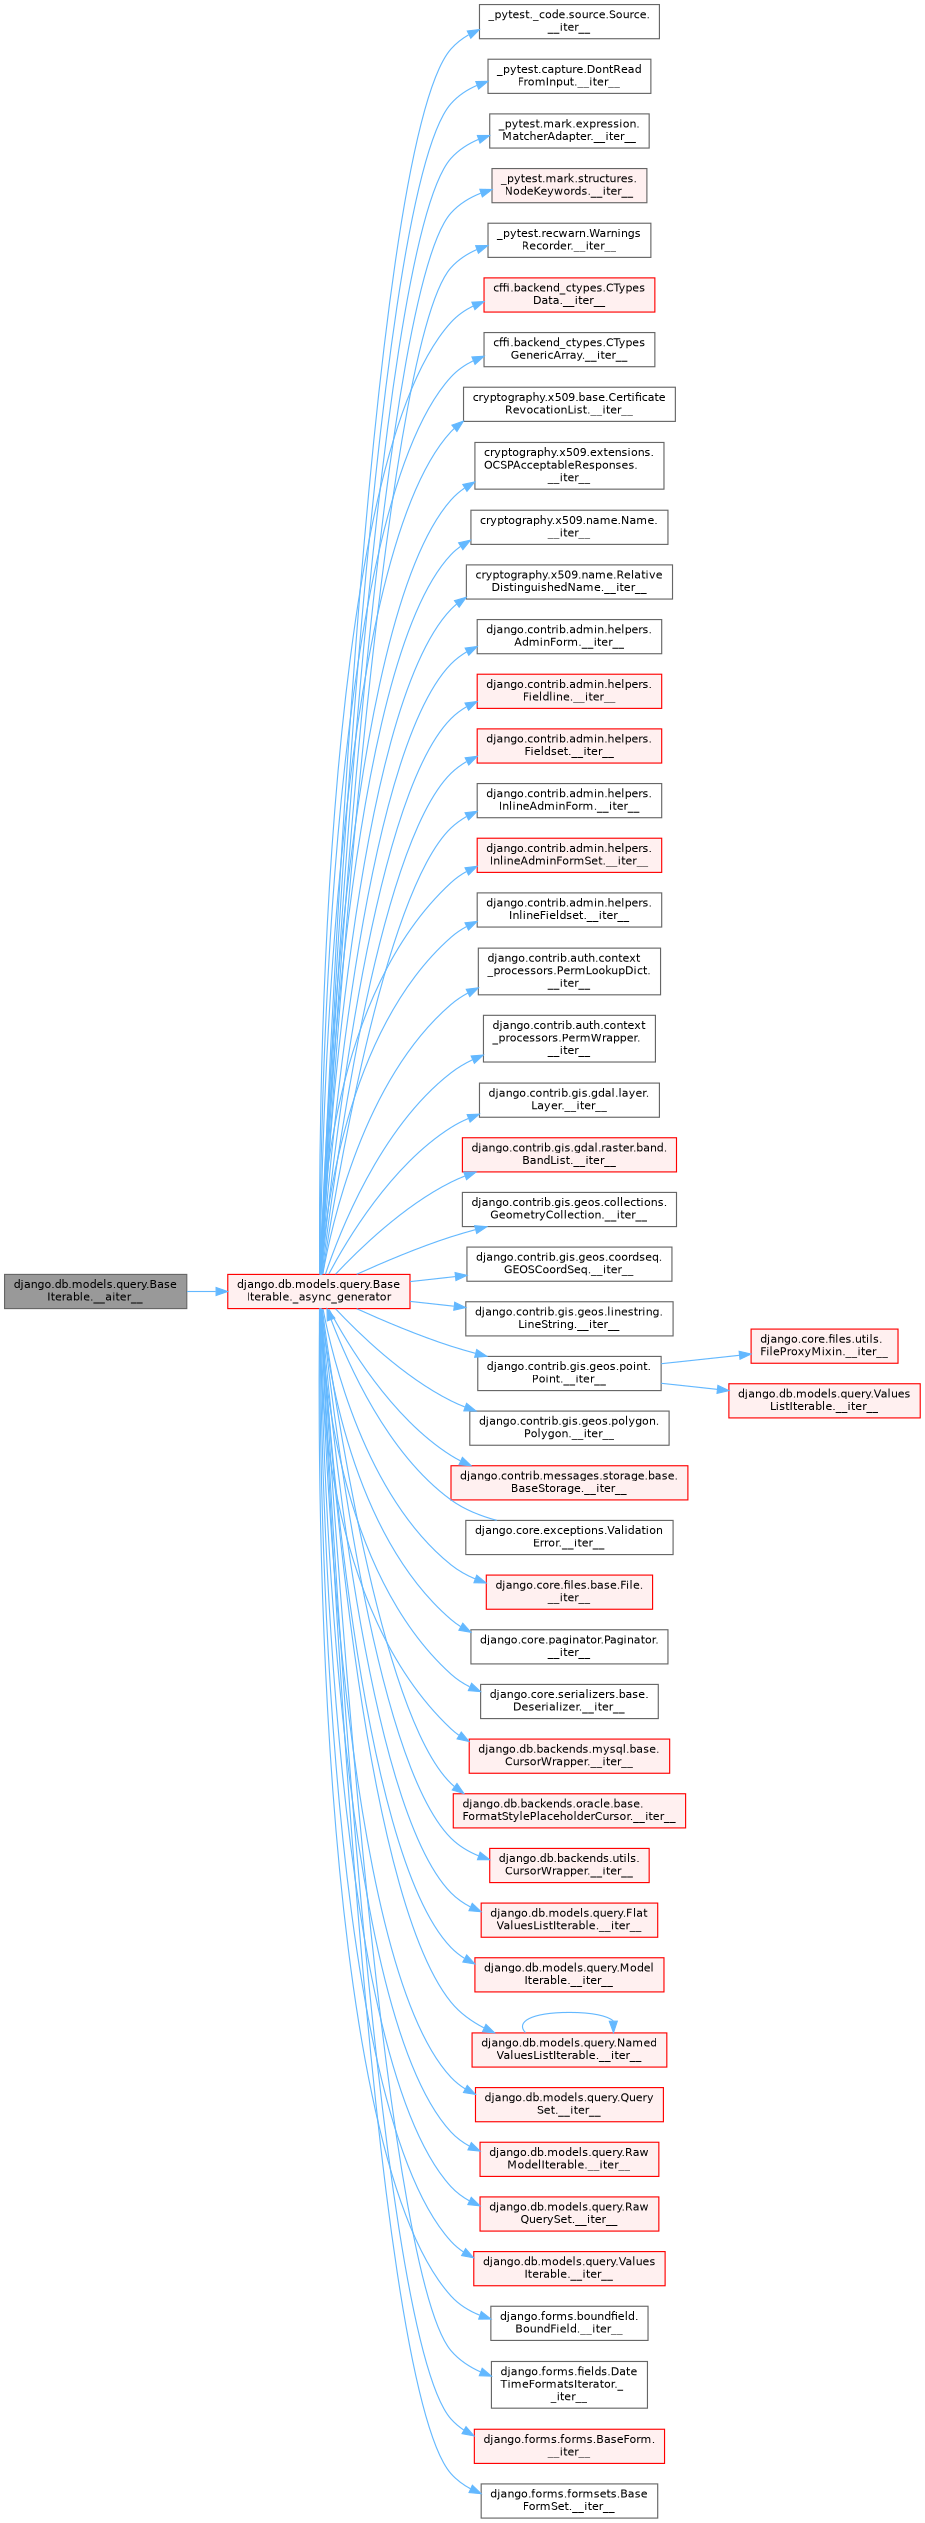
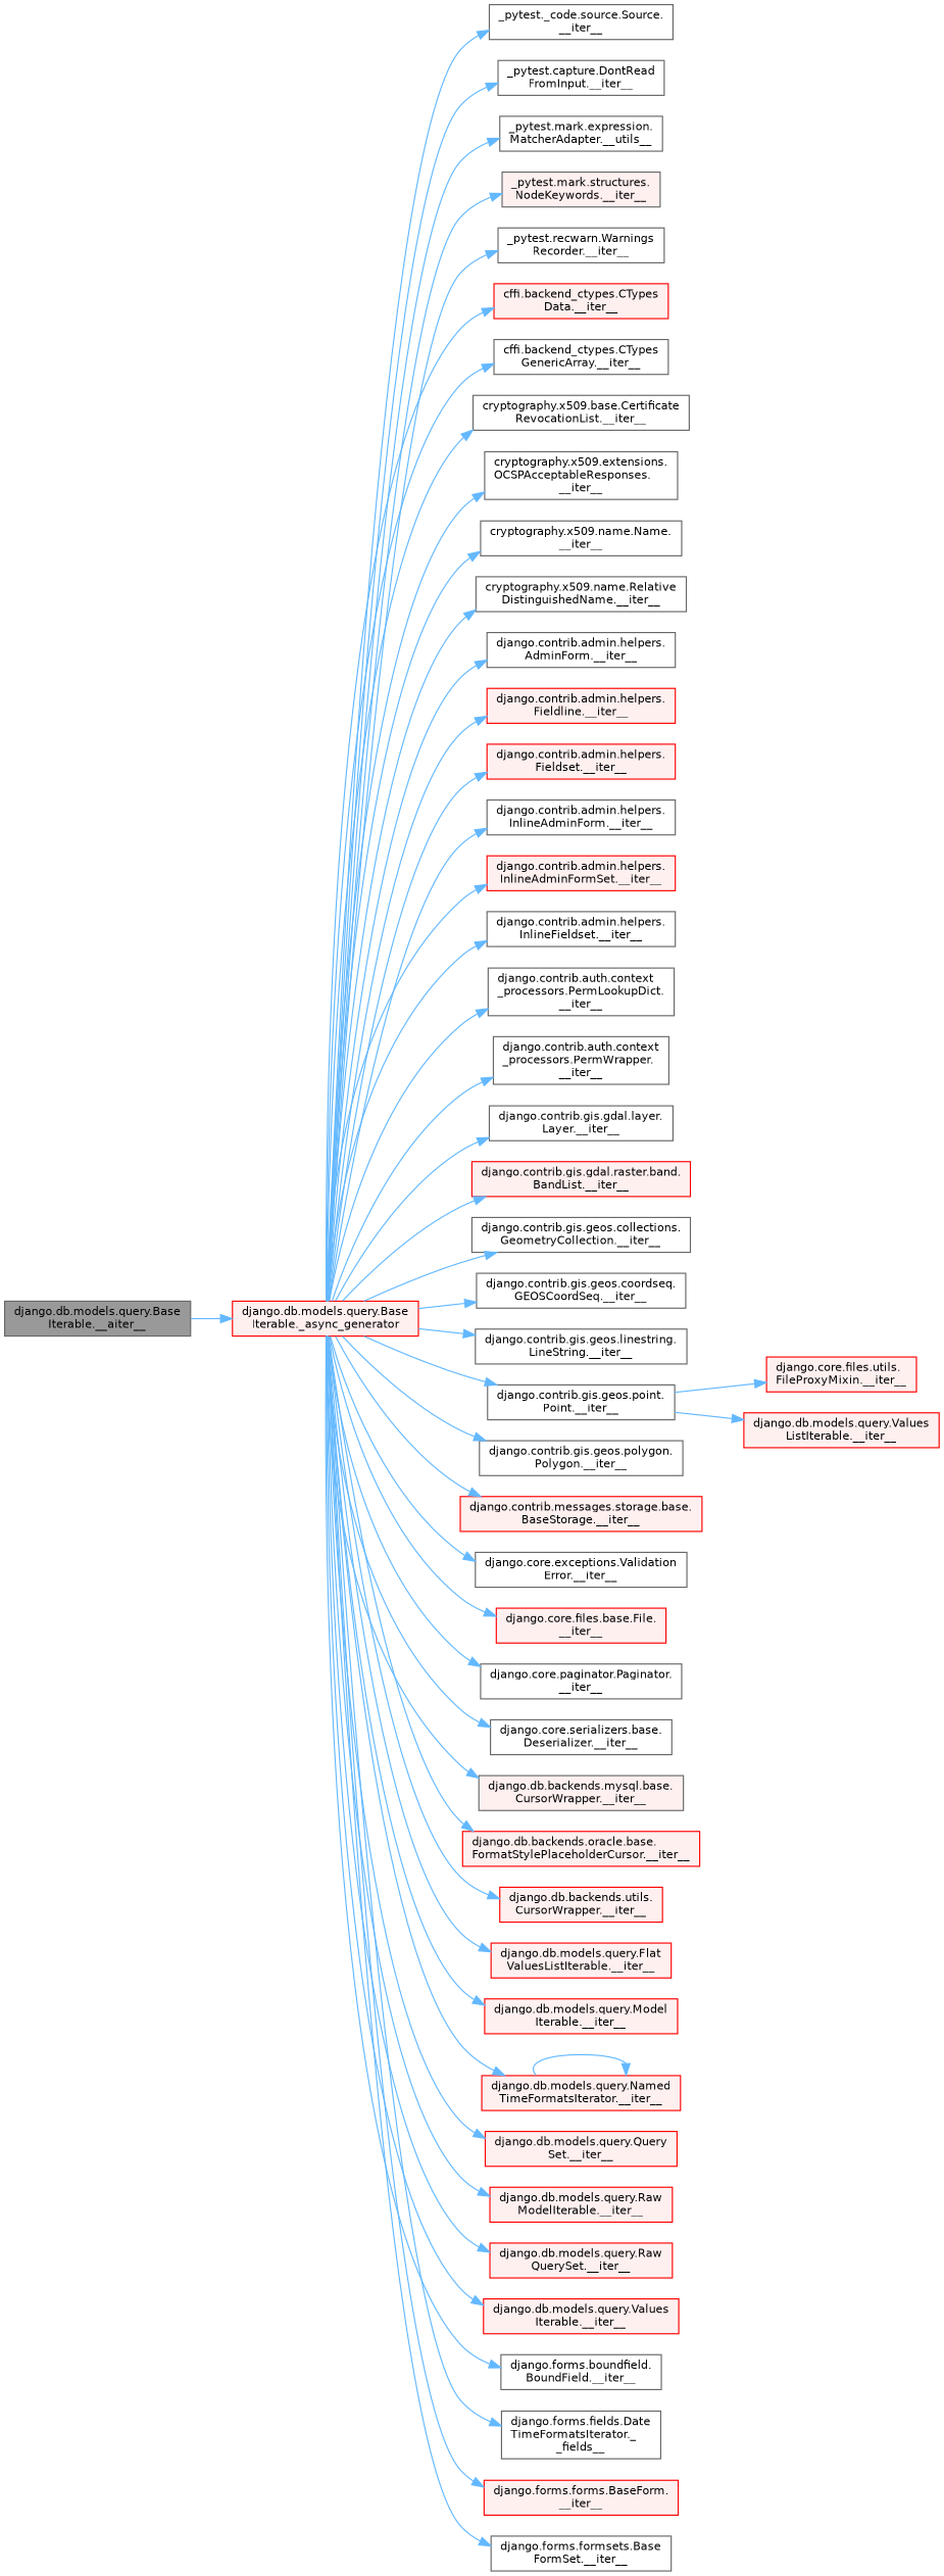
  digraph {
    rankdir=LR
    node [color=grey40 fillcolor=white fontname=Helvetica fontsize=10 shape=box style=filled]
    edge [color=steelblue1 fontname=Helvetica fontsize=10 labelfontname=Helvetica labelfontsize=10 style=solid]
    n1 [color=gray40 fillcolor=grey60 fontcolor=black height=0.2 label="django.db.models.query.Base\lIterable.__aiter__" width=0.4]
    n2 [color=red fillcolor="#FFF0F0" height=0.2 label="django.db.models.query.Base\lIterable._async_generator" width=0.4]
    n3 [height=0.2 label="_pytest._code.source.Source.\l__iter__" width=0.4]
    n4 [height=0.2 label="_pytest.capture.DontRead\lFromInput.__iter__" width=0.4]
-   n5 [height=0.2 label="_pytest.mark.expression.\lMatcherAdapter.__iter__" width=0.4]
+   n5 [height=0.2 label="_pytest.mark.expression.\lMatcherAdapter.__utils__" width=0.4]
    n6 [fillcolor="#FFF0F0" height=0.2 label="_pytest.mark.structures.\lNodeKeywords.__iter__" width=0.4]
    n7 [height=0.2 label="_pytest.recwarn.Warnings\lRecorder.__iter__" width=0.4]
    n8 [color=red fillcolor="#FFF0F0" height=0.2 label="cffi.backend_ctypes.CTypes\lData.__iter__" width=0.4]
    n9 [height=0.2 label="cffi.backend_ctypes.CTypes\lGenericArray.__iter__" width=0.4]
    n10 [height=0.2 label="cryptography.x509.base.Certificate\lRevocationList.__iter__" width=0.4]
    n11 [height=0.2 label="cryptography.x509.extensions.\lOCSPAcceptableResponses.\l__iter__" width=0.4]
    n12 [height=0.2 label="cryptography.x509.name.Name.\l__iter__" width=0.4]
    n13 [height=0.2 label="cryptography.x509.name.Relative\lDistinguishedName.__iter__" width=0.4]
    n14 [height=0.2 label="django.contrib.admin.helpers.\lAdminForm.__iter__" width=0.4]
    n15 [color=red fillcolor="#FFF0F0" height=0.2 label="django.contrib.admin.helpers.\lFieldline.__iter__" width=0.4]
    n16 [color=red fillcolor="#FFF0F0" height=0.2 label="django.contrib.admin.helpers.\lFieldset.__iter__" width=0.4]
    n17 [height=0.2 label="django.contrib.admin.helpers.\lInlineAdminForm.__iter__" width=0.4]
    n18 [color=red fillcolor="#FFF0F0" height=0.2 label="django.contrib.admin.helpers.\lInlineAdminFormSet.__iter__" width=0.4]
    n19 [height=0.2 label="django.contrib.admin.helpers.\lInlineFieldset.__iter__" width=0.4]
    n20 [height=0.2 label="django.contrib.auth.context\l_processors.PermLookupDict.\l__iter__" width=0.4]
    n21 [height=0.2 label="django.contrib.auth.context\l_processors.PermWrapper.\l__iter__" width=0.4]
    n22 [height=0.2 label="django.contrib.gis.gdal.layer.\lLayer.__iter__" width=0.4]
    n23 [color=red fillcolor="#FFF0F0" height=0.2 label="django.contrib.gis.gdal.raster.band.\lBandList.__iter__" width=0.4]
    n24 [height=0.2 label="django.contrib.gis.geos.collections.\lGeometryCollection.__iter__" width=0.4]
    n25 [height=0.2 label="django.contrib.gis.geos.coordseq.\lGEOSCoordSeq.__iter__" width=0.4]
    n26 [height=0.2 label="django.contrib.gis.geos.linestring.\lLineString.__iter__" width=0.4]
    n27 [height=0.2 label="django.contrib.gis.geos.point.\lPoint.__iter__" width=0.4]
    n28 [height=0.2 label="django.contrib.gis.geos.polygon.\lPolygon.__iter__" width=0.4]
    n29 [color=red fillcolor="#FFF0F0" height=0.2 label="django.contrib.messages.storage.base.\lBaseStorage.__iter__" width=0.4]
    n30 [height=0.2 label="django.core.exceptions.Validation\lError.__iter__" width=0.4]
    n31 [color=red fillcolor="#FFF0F0" height=0.2 label="django.core.files.base.File.\l__iter__" width=0.4]
    n32 [height=0.2 label="django.core.paginator.Paginator.\l__iter__" width=0.4]
    n33 [height=0.2 label="django.core.serializers.base.\lDeserializer.__iter__" width=0.4]
-   n34 [color=red fillcolor="#FFF0F0" height=0.2 label="django.db.backends.mysql.base.\lCursorWrapper.__iter__" width=0.4]
+   n34 [fillcolor="#FFF0F0" height=0.2 label="django.db.backends.mysql.base.\lCursorWrapper.__iter__" width=0.4]
    n35 [color=red fillcolor="#FFF0F0" height=0.2 label="django.db.backends.oracle.base.\lFormatStylePlaceholderCursor.__iter__" width=0.4]
    n36 [color=red fillcolor="#FFF0F0" height=0.2 label="django.db.backends.utils.\lCursorWrapper.__iter__" width=0.4]
    n37 [color=red fillcolor="#FFF0F0" height=0.2 label="django.db.models.query.Flat\lValuesListIterable.__iter__" width=0.4]
    n38 [color=red fillcolor="#FFF0F0" height=0.2 label="django.db.models.query.Model\lIterable.__iter__" width=0.4]
-   n39 [color=red fillcolor="#FFF0F0" height=0.2 label="django.db.models.query.Named\lValuesListIterable.__iter__" width=0.4]
+   n39 [color=red fillcolor="#FFF0F0" height=0.2 label="django.db.models.query.Named\lTimeFormatsIterator.__iter__" width=0.4]
    n40 [color=red fillcolor="#FFF0F0" height=0.2 label="django.db.models.query.Query\lSet.__iter__" width=0.4]
    n41 [color=red fillcolor="#FFF0F0" height=0.2 label="django.db.models.query.Raw\lModelIterable.__iter__" width=0.4]
    n42 [color=red fillcolor="#FFF0F0" height=0.2 label="django.db.models.query.Raw\lQuerySet.__iter__" width=0.4]
    n43 [color=red fillcolor="#FFF0F0" height=0.2 label="django.db.models.query.Values\lIterable.__iter__" width=0.4]
    n44 [height=0.2 label="django.forms.boundfield.\lBoundField.__iter__" width=0.4]
-   n45 [height=0.2 label="django.forms.fields.Date\lTimeFormatsIterator._\l_iter__" width=0.4]
+   n45 [height=0.2 label="django.forms.fields.Date\lTimeFormatsIterator._\l_fields__" width=0.4]
    n46 [color=red fillcolor="#FFF0F0" height=0.2 label="django.forms.forms.BaseForm.\l__iter__" width=0.4]
    n47 [height=0.2 label="django.forms.formsets.Base\lFormSet.__iter__" width=0.4]
    n48 [color=red fillcolor="#FFF0F0" height=0.2 label="django.core.files.utils.\lFileProxyMixin.__iter__" width=0.4]
    n49 [color=red fillcolor="#FFF0F0" height=0.2 label="django.db.models.query.Values\lListIterable.__iter__" width=0.4]
    n1 -> n2
    n2 -> n3
    n2 -> n4
    n2 -> n5
    n2 -> n6
    n2 -> n7
    n2 -> n8
    n2 -> n9
    n2 -> n10
    n2 -> n11
    n2 -> n12
    n2 -> n13
    n2 -> n14
    n2 -> n15
    n2 -> n16
    n2 -> n17
    n2 -> n18
    n2 -> n19
    n2 -> n20
    n2 -> n21
    n2 -> n22
    n2 -> n23
    n2 -> n24
    n2 -> n25
    n2 -> n26
    n2 -> n27
    n2 -> n28
    n2 -> n29
-   n30 -> n2
+   n2 -> n30
    n2 -> n31
    n2 -> n32
    n2 -> n33
    n2 -> n34
    n2 -> n35
    n2 -> n36
    n2 -> n37
    n2 -> n38
    n2 -> n39
    n2 -> n40
    n2 -> n41
    n2 -> n42
    n2 -> n43
    n2 -> n44
    n2 -> n45
    n2 -> n46
    n2 -> n47
    n27 -> n48
    n27 -> n49
    n39 -> n39
  }
